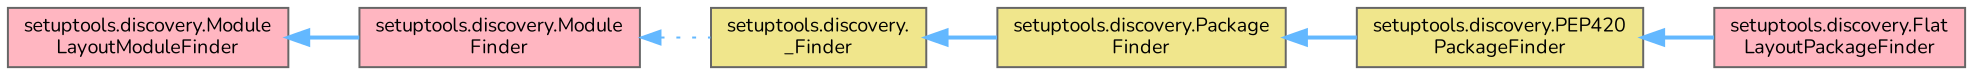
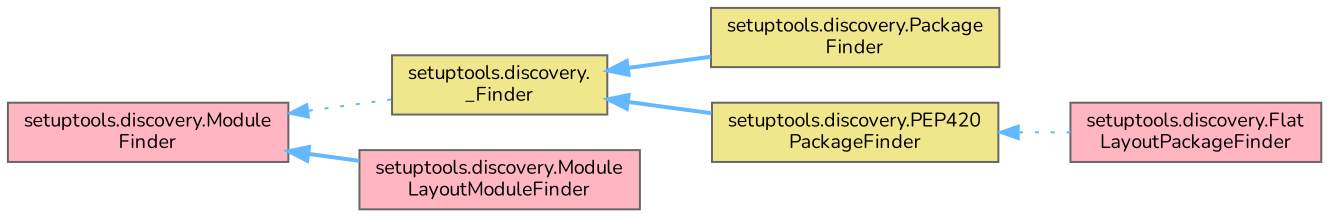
  digraph {
    fontname=Nunito
    rankdir=LR
    node [color=grey40 fillcolor=khaki fontname=Nunito fontsize=10 shape=box style=filled]
    edge [color=steelblue1 dir=back fontname=Nunito fontsize=10 labelfontname=Helvetica labelfontsize=10 style=bold]
    n1 [height=0.2 label="setuptools.discovery.\l_Finder" width=0.4]
    n2 [height=0.2 label="setuptools.discovery.Package\lFinder" width=0.4]
    n3 [fillcolor=lightpink height=0.2 label="setuptools.discovery.Module\lFinder" width=0.4]
    n4 [fillcolor=lightpink height=0.2 label="setuptools.discovery.Module\lLayoutModuleFinder" width=0.4]
    n5 [height=0.2 label="setuptools.discovery.PEP420\lPackageFinder" width=0.4]
    n6 [fillcolor=lightpink height=0.2 label="setuptools.discovery.Flat\lLayoutPackageFinder" width=0.4]
    n1 -> n2
-   n2 -> n5
+   n1 -> n5
    n3 -> n1 [style=dotted]
-   n4 -> n3
-   n5 -> n6
+   n3 -> n4
+   n5 -> n6 [style=dotted]
  }
